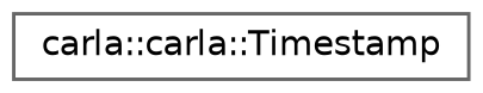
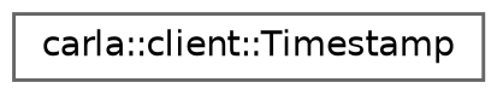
  digraph {
    rankdir=LR
-   n1 [color=grey40 fillcolor=white fontname=Helvetica fontsize=10 height=0.2 label="carla::carla::Timestamp" shape=box style=filled width=0.4]
+   n1 [color=grey40 fillcolor=white fontname=Helvetica fontsize=10 height=0.2 label="carla::client::Timestamp" shape=box style=filled width=0.4]
  }
